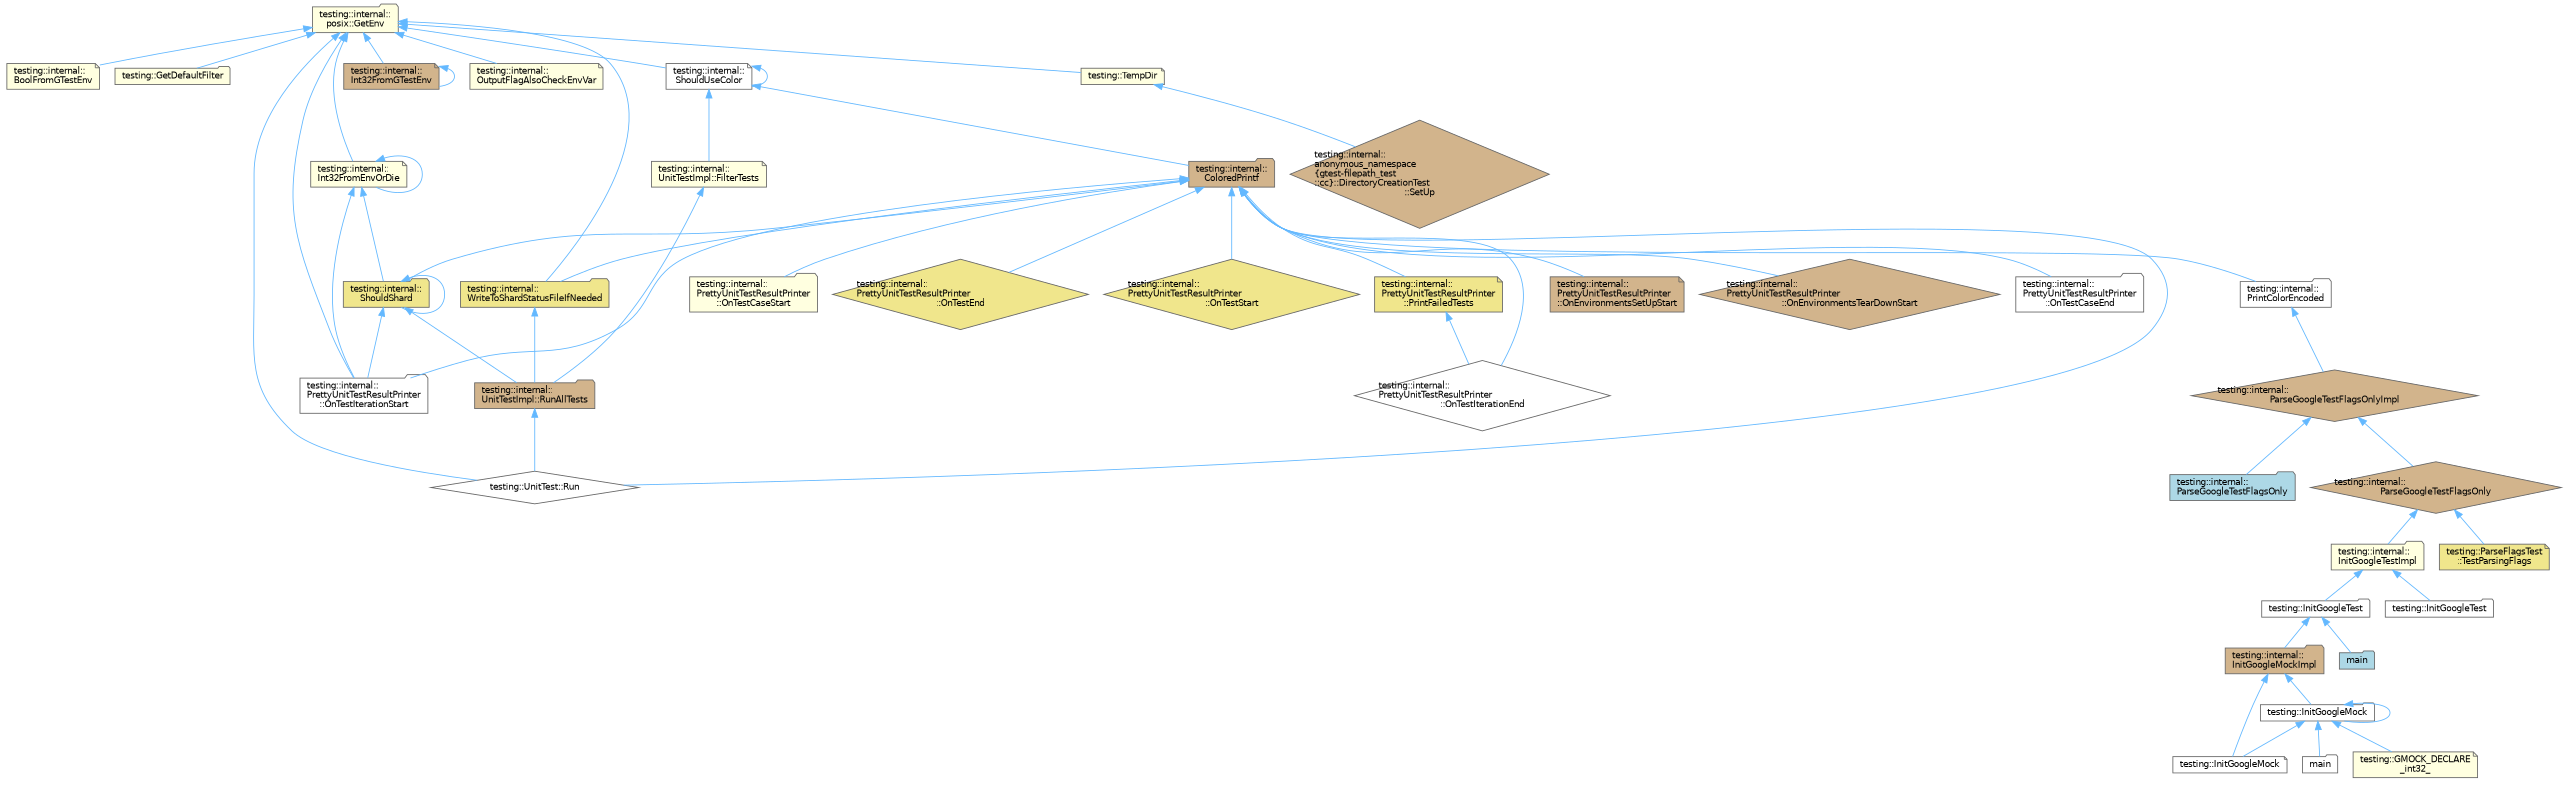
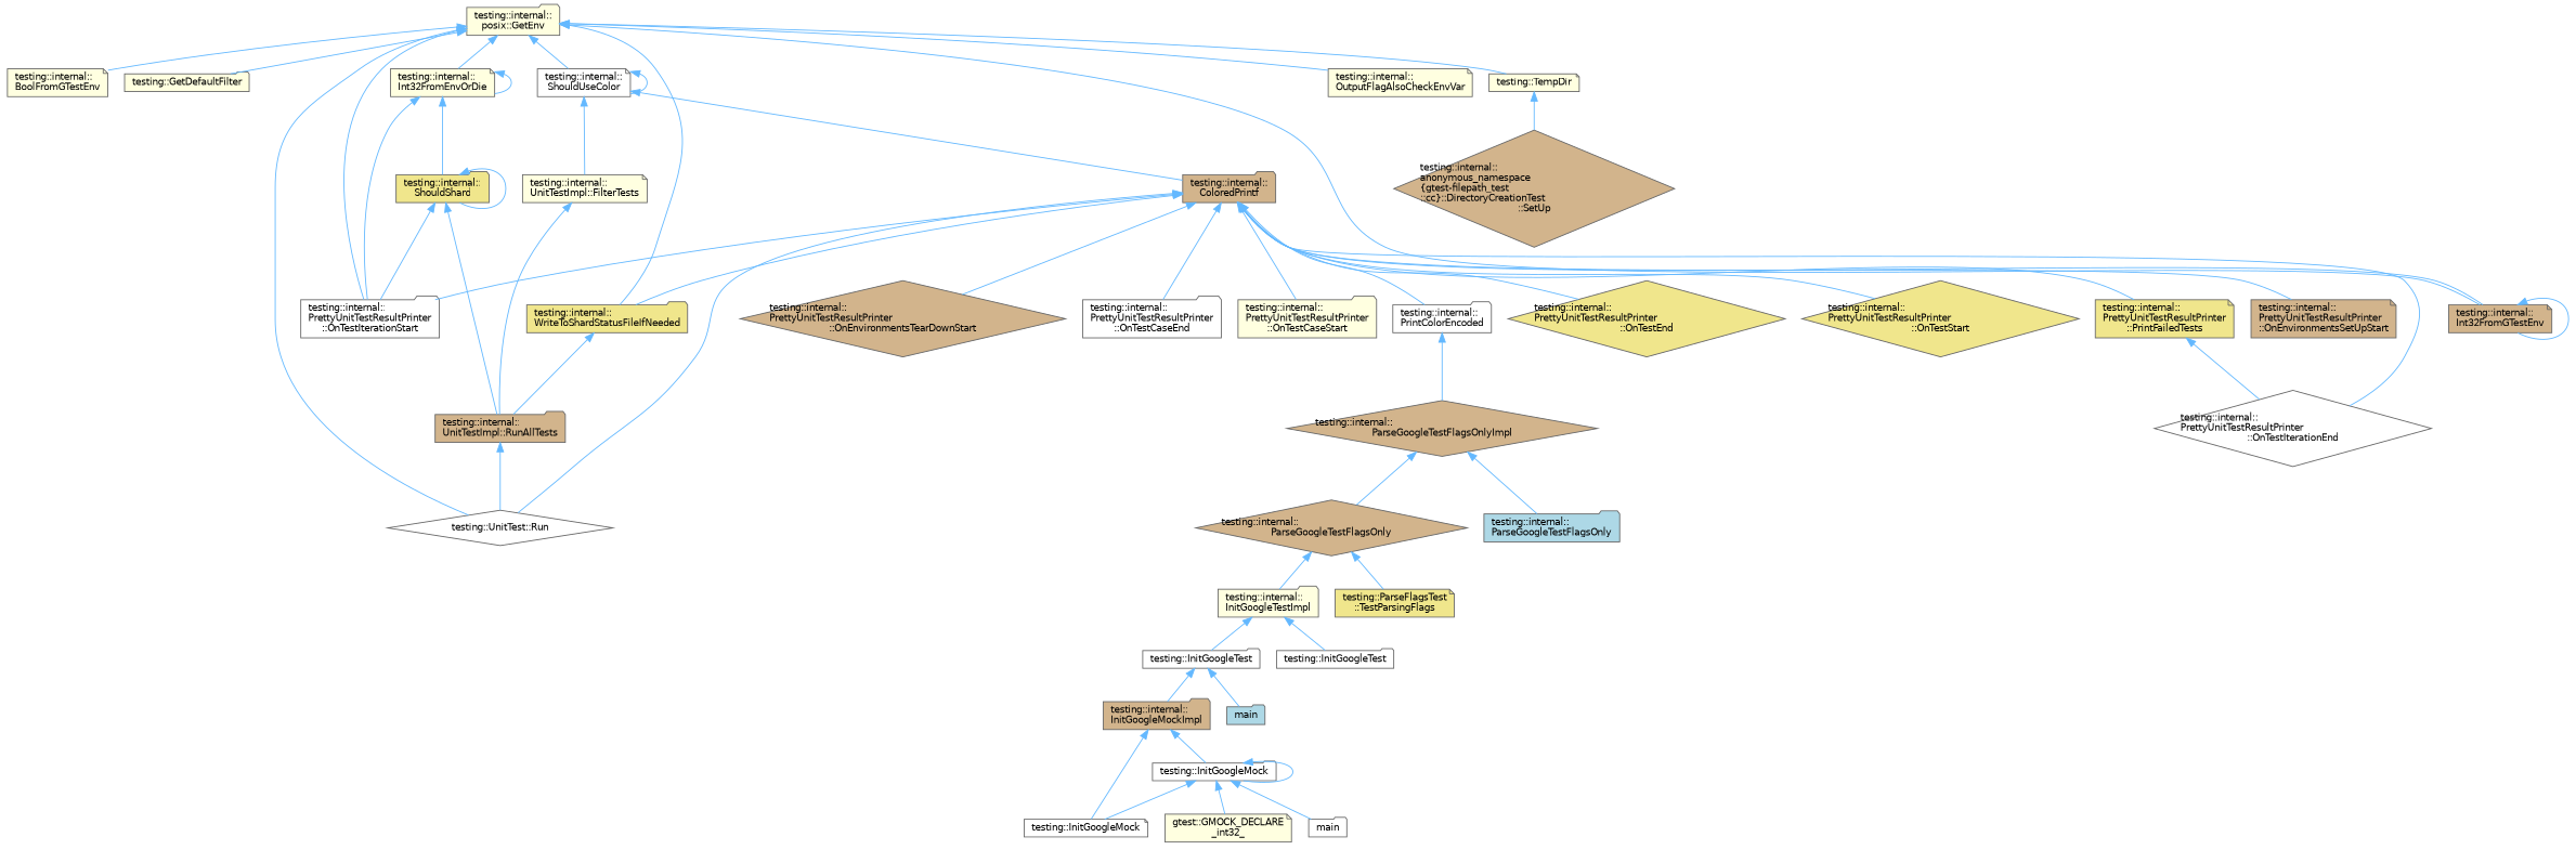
  digraph {
    rankdir=TB
    node [color=grey40 fillcolor=white fontname=Helvetica fontsize=10 shape=folder style=filled]
    edge [color=steelblue1 dir=back fontname=Helvetica fontsize=10 labelfontname=Helvetica labelfontsize=10 style=solid]
    n1 [color=gray40 fillcolor=lightyellow fontcolor=black height=0.2 label="testing::internal::\lposix::GetEnv" width=0.4]
    n2 [fillcolor=lightyellow height=0.2 label="testing::internal::\lBoolFromGTestEnv" shape=note width=0.4]
    n3 [fillcolor=lightyellow height=0.2 label="testing::GetDefaultFilter" width=0.4]
    n4 [fillcolor=lightyellow height=0.2 label="testing::internal::\lInt32FromEnvOrDie" shape=note width=0.4]
    n5 [height=0.2 label="testing::UnitTest::Run" shape=diamond width=0.4]
    n6 [height=0.2 label="testing::internal::\lPrettyUnitTestResultPrinter\l::OnTestIterationStart" width=0.4]
    n7 [fillcolor=tan height=0.2 label="testing::internal::\lInt32FromGTestEnv" shape=note width=0.4]
    n8 [fillcolor=lightyellow height=0.2 label="testing::internal::\lOutputFlagAlsoCheckEnvVar" shape=note width=0.4]
    n9 [height=0.2 label="testing::internal::\lShouldUseColor" shape=note width=0.4]
    n10 [fillcolor=khaki height=0.2 label="testing::internal::\lWriteToShardStatusFileIfNeeded" width=0.4]
    n11 [fillcolor=lightyellow height=0.2 label="testing::TempDir" shape=note width=0.4]
    n12 [fillcolor=khaki height=0.2 label="testing::internal::\lShouldShard" width=0.4]
    n13 [fillcolor=lightyellow height=0.2 label="testing::internal::\lUnitTestImpl::FilterTests" shape=note width=0.4]
    n14 [fillcolor=tan height=0.2 label="testing::internal::\lColoredPrintf" width=0.4]
    n15 [fillcolor=tan height=0.2 label="testing::internal::\lUnitTestImpl::RunAllTests" width=0.4]
    n16 [fillcolor=tan height=0.2 label="testing::internal::\lanonymous_namespace\l\{gtest-filepath_test\l::cc\}::DirectoryCreationTest\l::SetUp" shape=diamond width=0.4]
    n17 [fillcolor=tan height=0.2 label="testing::internal::\lPrettyUnitTestResultPrinter\l::OnEnvironmentsSetUpStart" shape=note width=0.4]
    n18 [fillcolor=tan height=0.2 label="testing::internal::\lPrettyUnitTestResultPrinter\l::OnEnvironmentsTearDownStart" shape=diamond width=0.4]
    n19 [height=0.2 label="testing::internal::\lPrettyUnitTestResultPrinter\l::OnTestCaseEnd" width=0.4]
    n20 [fillcolor=lightyellow height=0.2 label="testing::internal::\lPrettyUnitTestResultPrinter\l::OnTestCaseStart" width=0.4]
    n21 [fillcolor=khaki height=0.2 label="testing::internal::\lPrettyUnitTestResultPrinter\l::OnTestEnd" shape=diamond width=0.4]
    n22 [height=0.2 label="testing::internal::\lPrettyUnitTestResultPrinter\l::OnTestIterationEnd" shape=diamond width=0.4]
    n23 [fillcolor=khaki height=0.2 label="testing::internal::\lPrettyUnitTestResultPrinter\l::OnTestStart" shape=diamond width=0.4]
    n24 [height=0.2 label="testing::internal::\lPrintColorEncoded" width=0.4]
    n25 [fillcolor=khaki height=0.2 label="testing::internal::\lPrettyUnitTestResultPrinter\l::PrintFailedTests" shape=note width=0.4]
    n26 [fillcolor=tan height=0.2 label="testing::internal::\lParseGoogleTestFlagsOnlyImpl" shape=diamond width=0.4]
    n27 [fillcolor=tan height=0.2 label="testing::internal::\lParseGoogleTestFlagsOnly" shape=diamond width=0.4]
    n28 [fillcolor=lightblue height=0.2 label="testing::internal::\lParseGoogleTestFlagsOnly" width=0.4]
    n29 [fillcolor=lightyellow height=0.2 label="testing::internal::\lInitGoogleTestImpl" width=0.4]
    n30 [fillcolor=khaki height=0.2 label="testing::ParseFlagsTest\l::TestParsingFlags" shape=note width=0.4]
    n31 [height=0.2 label="testing::InitGoogleTest" width=0.4]
    n32 [height=0.2 label="testing::InitGoogleTest" width=0.4]
    n33 [fillcolor=tan height=0.2 label="testing::internal::\lInitGoogleMockImpl" width=0.4]
    n34 [fillcolor=lightblue height=0.2 label=main width=0.4]
    n35 [height=0.2 label="testing::InitGoogleMock" width=0.4]
    n36 [height=0.2 label="testing::InitGoogleMock" shape=note width=0.4]
-   n37 [fillcolor=lightyellow height=0.2 label="testing::GMOCK_DECLARE\l_int32_" shape=note width=0.4]
+   n37 [fillcolor=lightyellow height=0.2 label="gtest::GMOCK_DECLARE\l_int32_" shape=note width=0.4]
    n38 [height=0.2 label=main width=0.4]
    n1 -> n2
    n1 -> n3
    n1 -> n4
    n1 -> n5
    n1 -> n6
    n1 -> n7
    n1 -> n8
    n1 -> n9
    n1 -> n10
    n1 -> n11
    n4 -> n4
    n4 -> n6
    n4 -> n12
    n7 -> n7
    n9 -> n9
    n9 -> n13
    n9 -> n14
    n10 -> n15
    n11 -> n16
    n12 -> n6
    n12 -> n12
    n12 -> n15
    n13 -> n15
    n14 -> n5
    n14 -> n6
    n14 -> n10
-   n14 -> n12
+   n14 -> n7
    n14 -> n17
    n14 -> n18
    n14 -> n19
    n14 -> n20
    n14 -> n21
    n14 -> n22
    n14 -> n23
    n14 -> n24
    n14 -> n25
    n15 -> n5
    n24 -> n26
    n25 -> n22
    n26 -> n27
    n26 -> n28
    n27 -> n29
    n27 -> n30
    n29 -> n31
    n29 -> n32
    n31 -> n33
    n31 -> n34
    n33 -> n35
    n33 -> n36
    n35 -> n35
    n35 -> n36
    n35 -> n37
    n35 -> n38
  }
